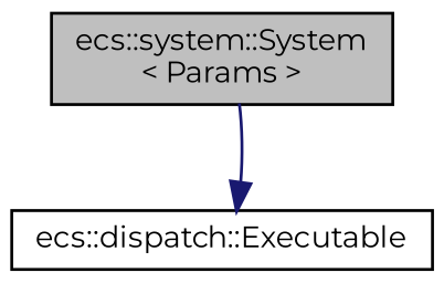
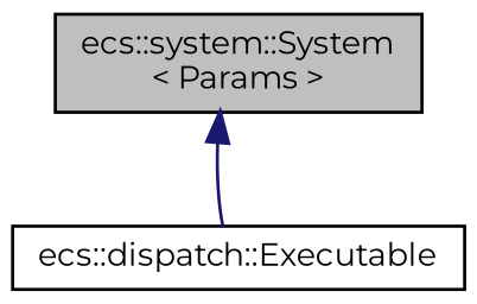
  digraph {
    fontname=Montserrat
    node [color=black fontname=Montserrat fontsize=10 shape=record style=filled]
    n1 [fillcolor=grey75 fontcolor=black height=0.2 label="ecs::system::System\l\< Params \>" width=0.4]
    n2 [fillcolor=white height=0.2 label="ecs::dispatch::Executable" width=0.4]
-   n2 -> n1 [color=midnightblue dir=back fontname=Montserrat fontsize=10 labelfontname=Helvetica labelfontsize=10 style=solid]
+   n1 -> n2 [color=midnightblue dir=back fontname=Montserrat fontsize=10 labelfontname=Helvetica labelfontsize=10 style=solid]
  }
